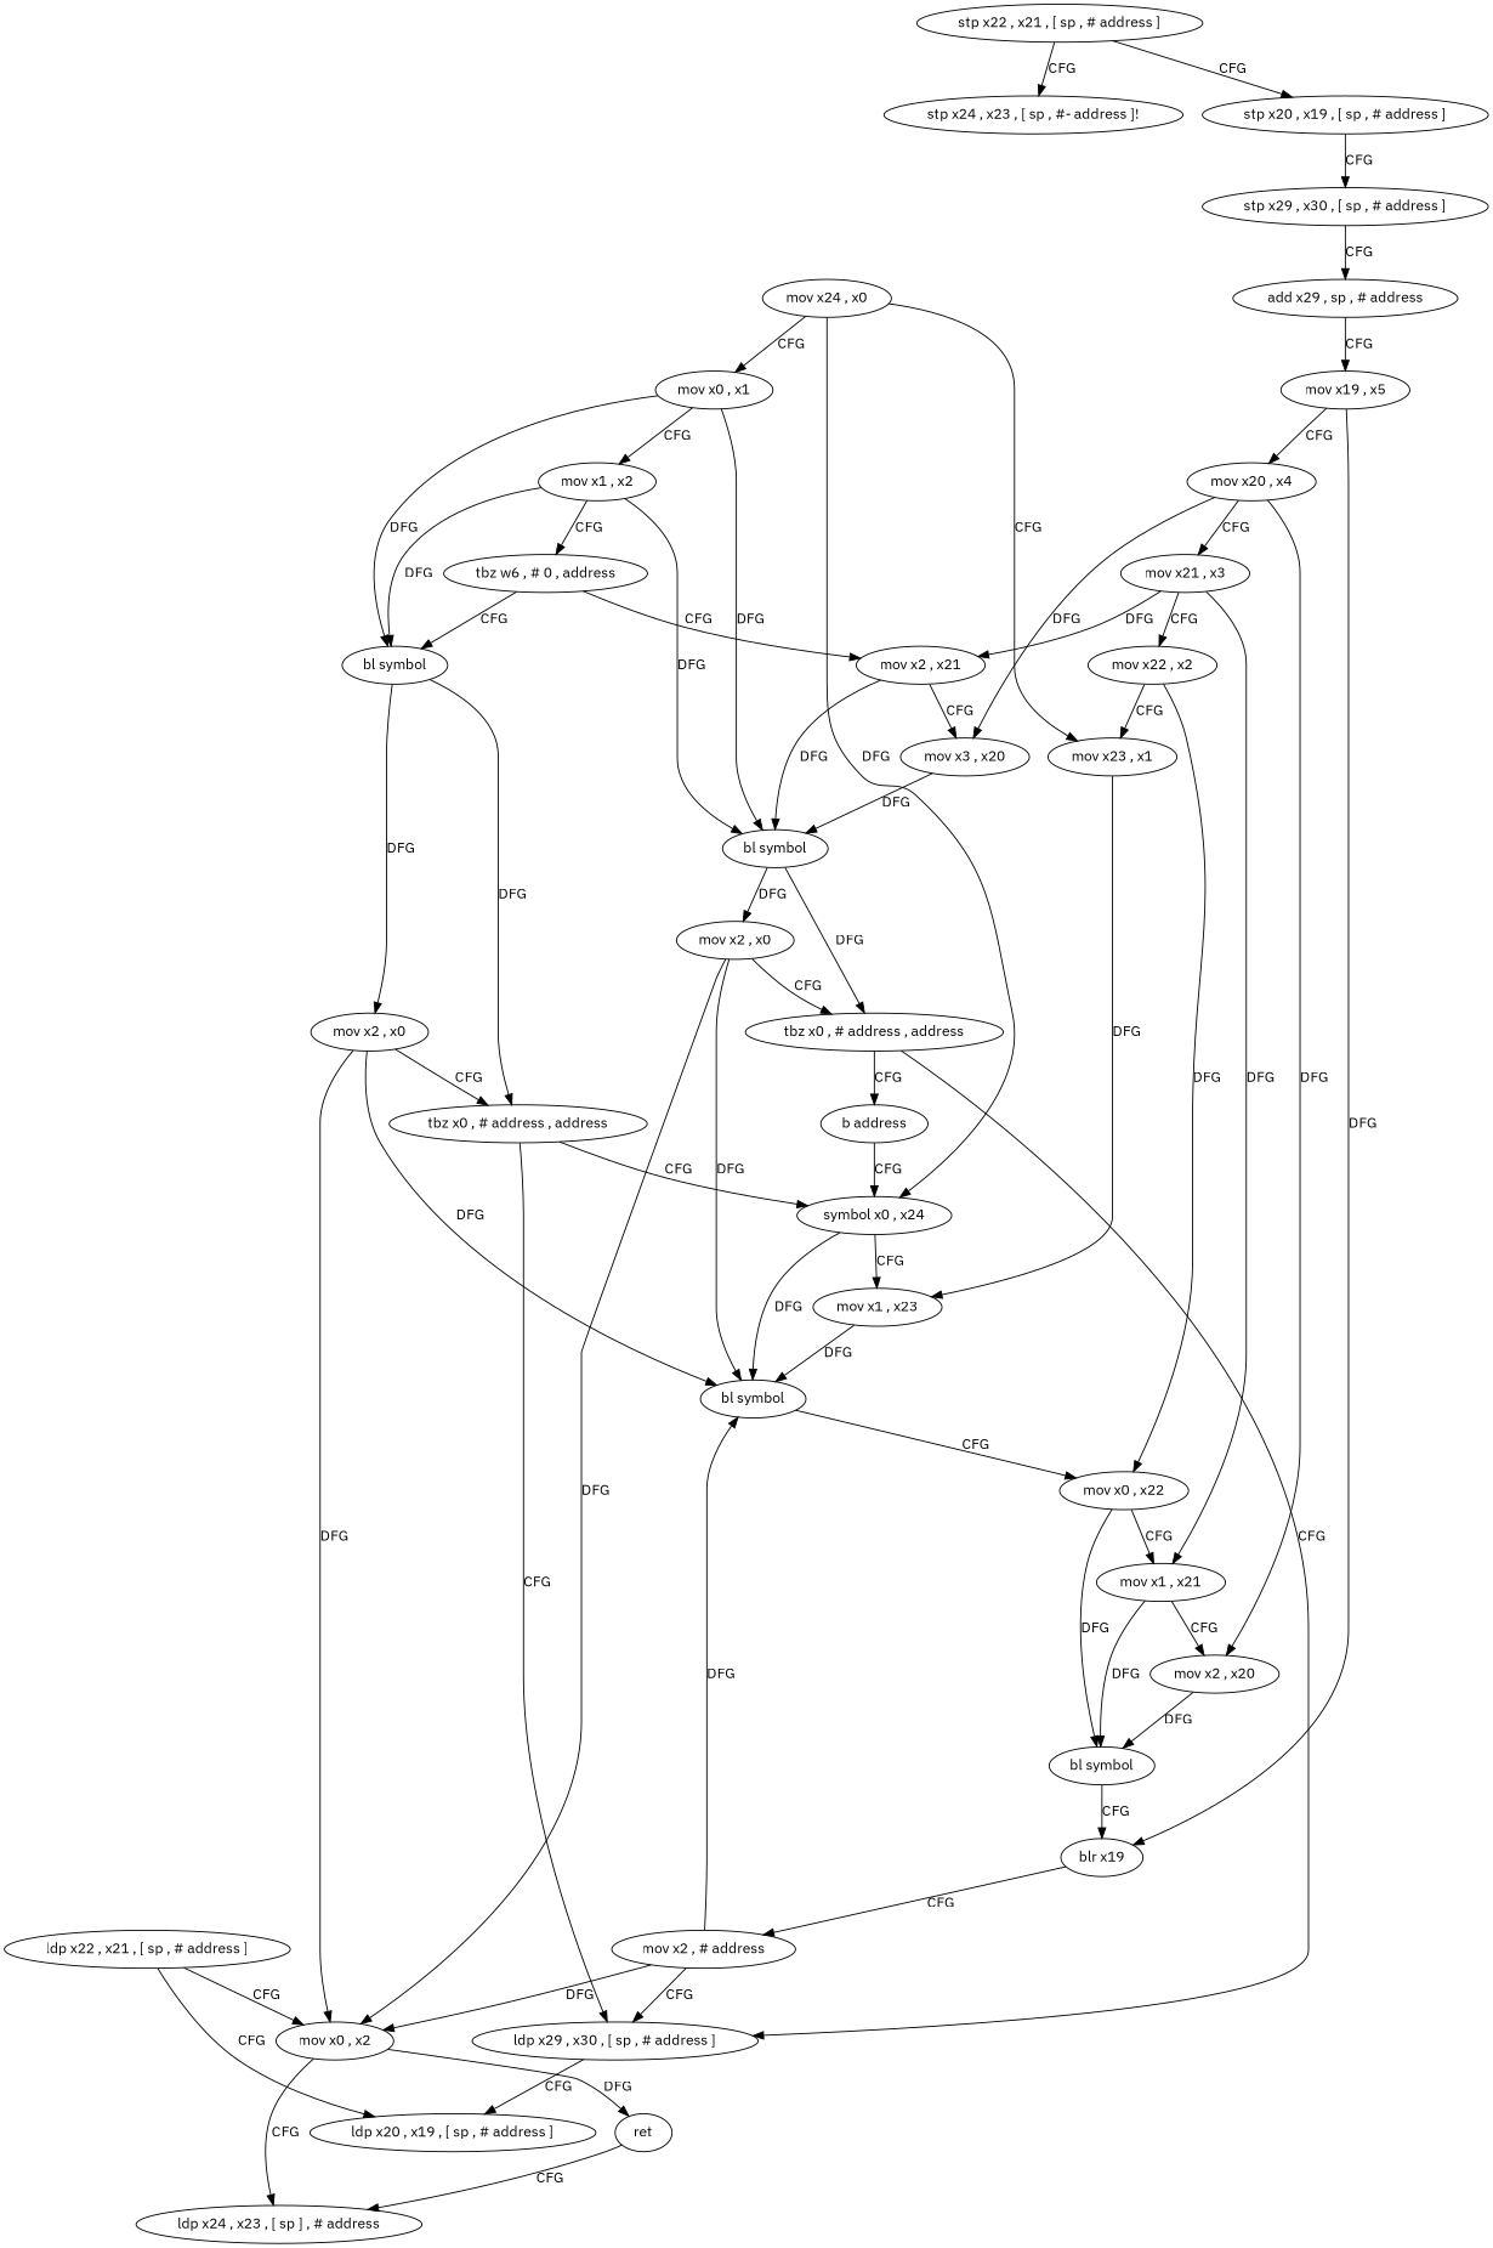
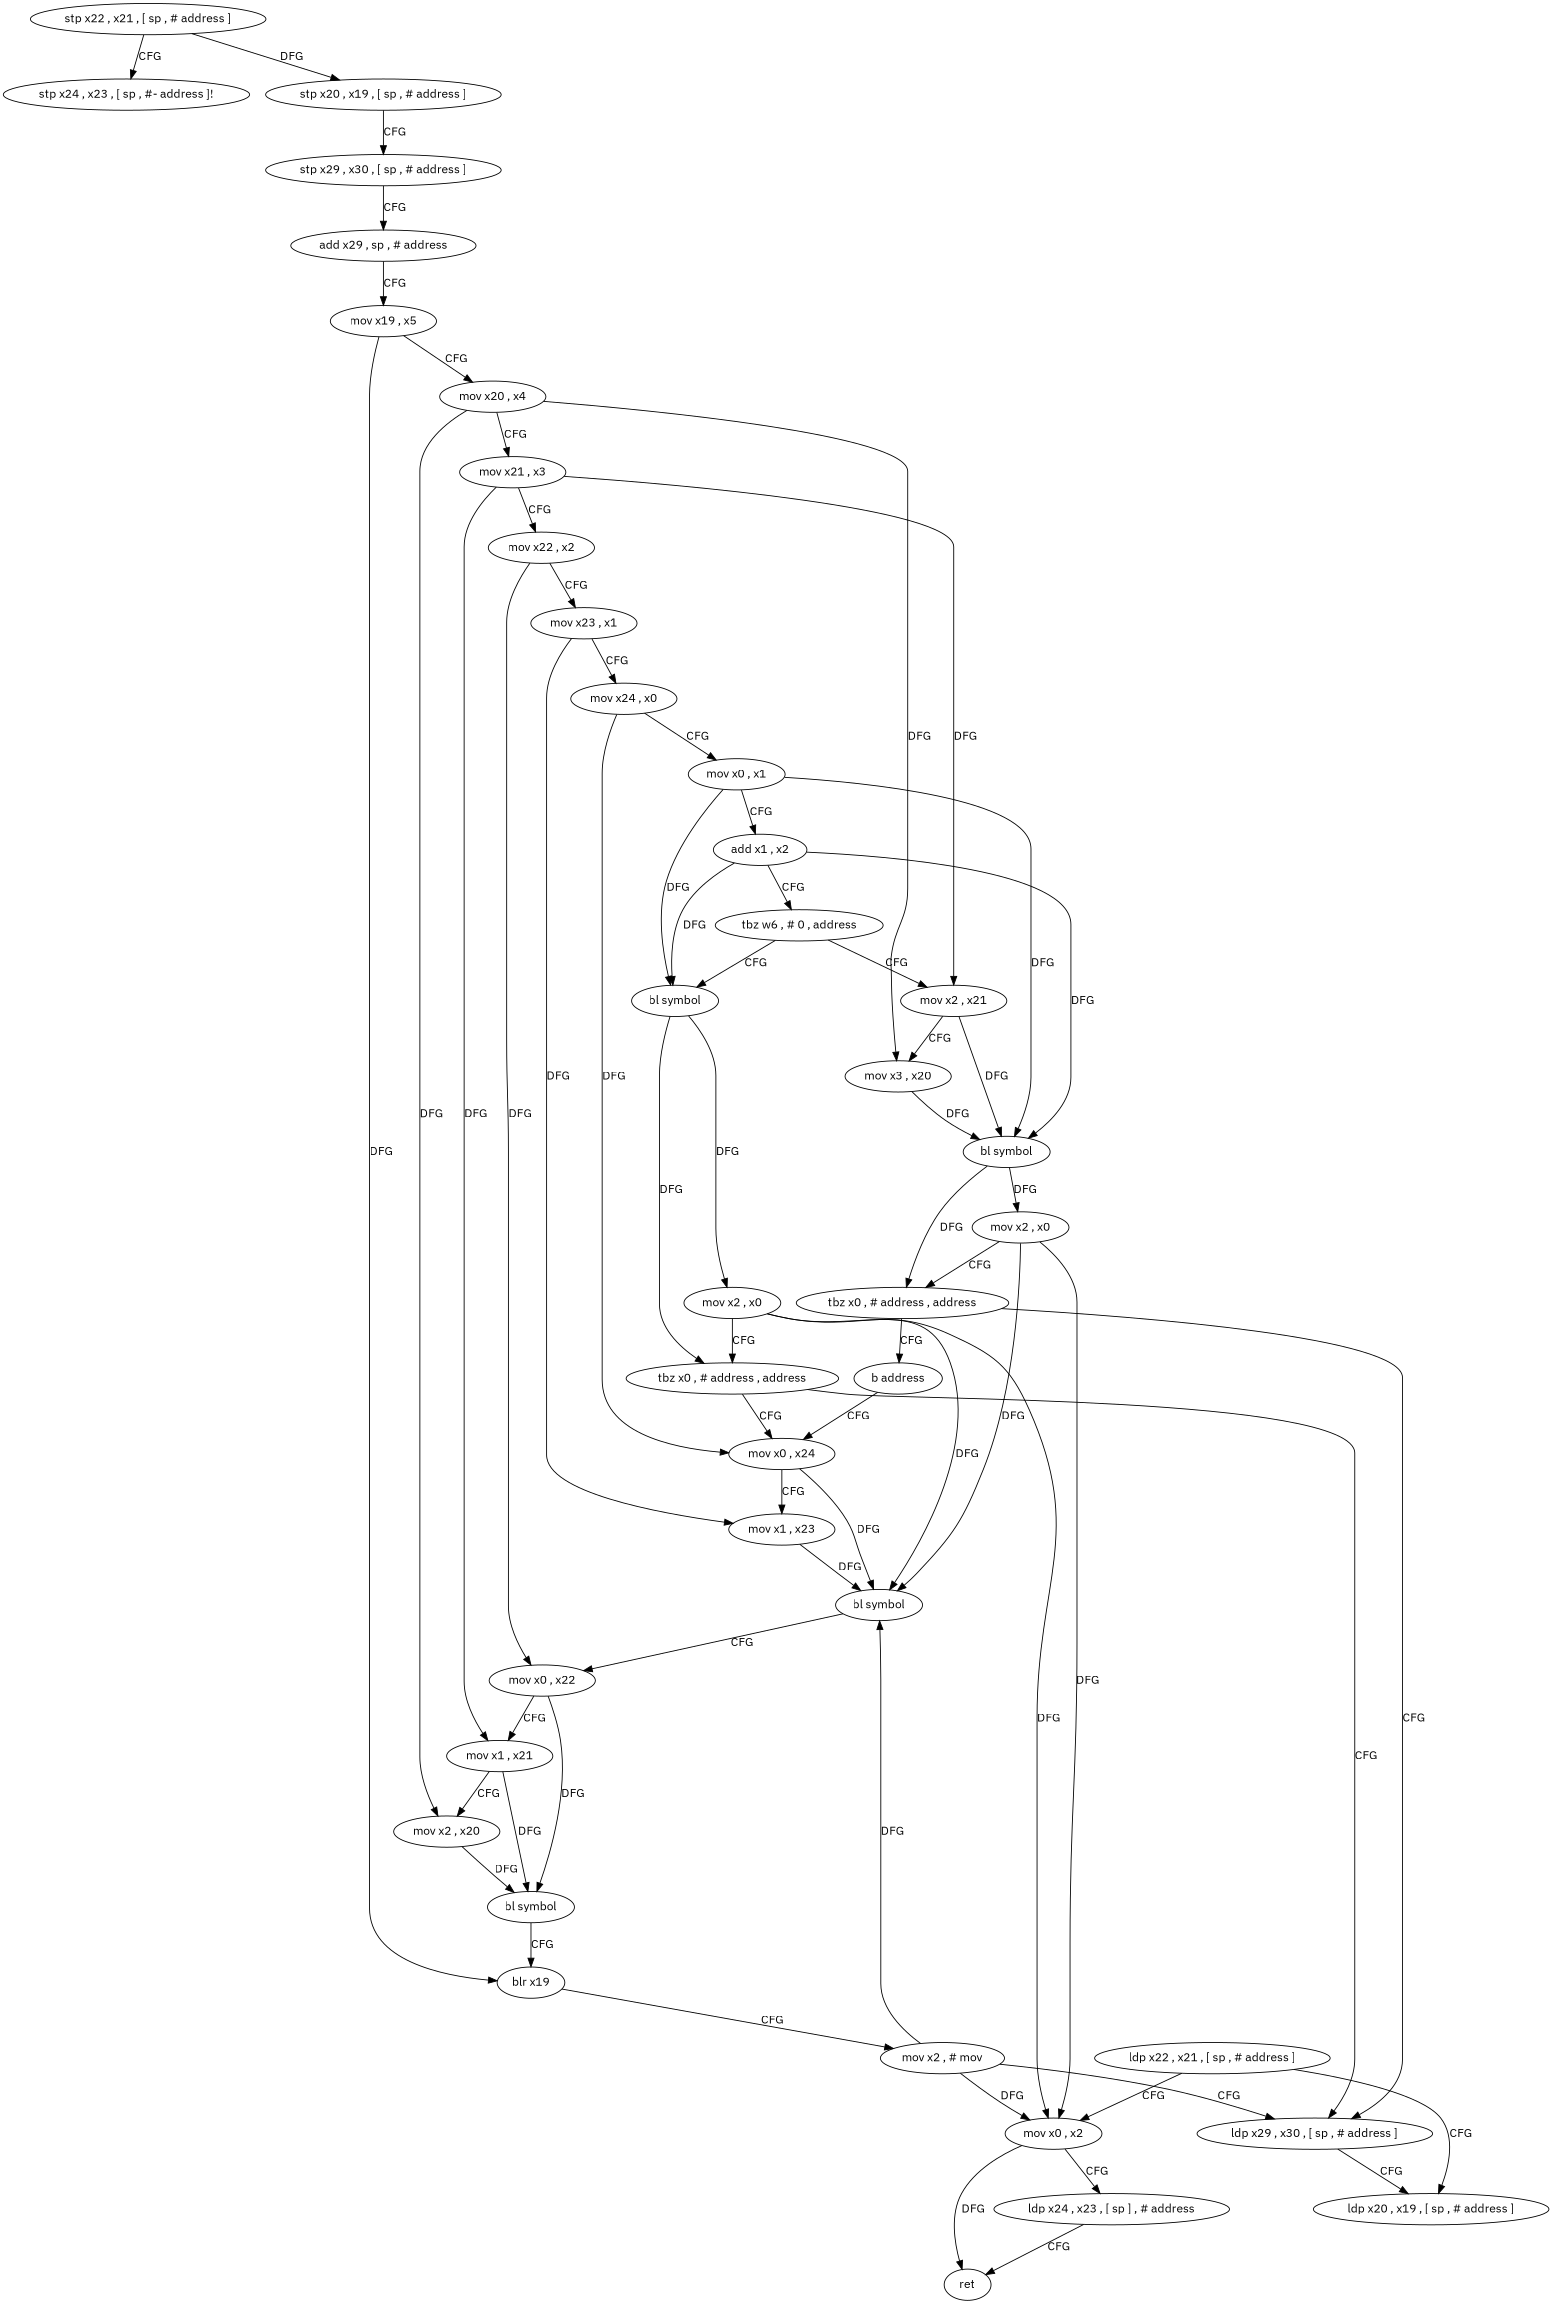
  digraph {
    fontname="IBM Plex Sans"
    node [fontname="IBM Plex Sans"]
    edge [fontname="IBM Plex Sans"]
    n1 [label="stp x24 , x23 , [ sp , #- address ]!"]
    n2 [label="stp x22 , x21 , [ sp , # address ]"]
    n3 [label="stp x20 , x19 , [ sp , # address ]"]
    n4 [label="stp x29 , x30 , [ sp , # address ]"]
    n5 [label="add x29 , sp , # address"]
    n6 [label="mov x19 , x5"]
    n7 [label="mov x20 , x4"]
    n8 [label="blr x19"]
    n9 [label="mov x21 , x3"]
    n10 [label="mov x3 , x20"]
    n11 [label="mov x2 , x20"]
-   n12 [label="mov x2 , # address"]
+   n12 [label="mov x2 , # mov"]
    n13 [label="mov x22 , x2"]
    n14 [label="mov x2 , x21"]
    n15 [label="mov x1 , x21"]
    n16 [label="bl symbol"]
    n17 [label="bl symbol"]
    n18 [label="mov x23 , x1"]
    n19 [label="mov x0 , x22"]
    n20 [label="mov x24 , x0"]
    n21 [label="mov x1 , x23"]
    n22 [label="mov x0 , x1"]
-   n23 [label="symbol x0 , x24"]
+   n23 [label="mov x0 , x24"]
    n24 [label="bl symbol"]
-   n25 [label="mov x1 , x2"]
+   n25 [label="add x1 , x2"]
    n26 [label="bl symbol"]
    n27 [label="tbz w6 , # 0 , address"]
    n28 [label="mov x2 , x0"]
    n29 [label="tbz x0 , # address , address"]
    n30 [label="mov x2 , x0"]
    n31 [label="tbz x0 , # address , address"]
    n32 [label="mov x0 , x2"]
    n33 [label="ldp x29 , x30 , [ sp , # address ]"]
    n34 [label="ldp x24 , x23 , [ sp ] , # address"]
    n35 [label=ret]
    n36 [label="ldp x20 , x19 , [ sp , # address ]"]
    n37 [label="b address"]
    n38 [label="ldp x22 , x21 , [ sp , # address ]"]
    n2 -> n1 [label=CFG]
-   n2 -> n3 [label=CFG]
+   n2 -> n3 [label=DFG]
    n3 -> n4 [label=CFG]
    n4 -> n5 [label=CFG]
    n5 -> n6 [label=CFG]
    n6 -> n7 [label=CFG]
    n6 -> n8 [label=DFG]
    n7 -> n9 [label=CFG]
    n7 -> n10 [label=DFG]
    n7 -> n11 [label=DFG]
    n8 -> n12 [label=CFG]
    n9 -> n13 [label=CFG]
    n9 -> n14 [label=DFG]
    n9 -> n15 [label=DFG]
    n10 -> n16 [label=DFG]
    n11 -> n17 [label=DFG]
    n12 -> n24 [label=DFG]
    n12 -> n32 [label=DFG]
    n12 -> n33 [label=CFG]
    n13 -> n18 [label=CFG]
    n13 -> n19 [label=DFG]
    n14 -> n10 [label=CFG]
    n14 -> n16 [label=DFG]
    n15 -> n11 [label=CFG]
    n15 -> n17 [label=DFG]
    n16 -> n30 [label=DFG]
    n16 -> n31 [label=DFG]
    n17 -> n8 [label=CFG]
-   n20 -> n18 [label=CFG]
+   n18 -> n20 [label=CFG]
    n18 -> n21 [label=DFG]
    n19 -> n15 [label=CFG]
    n19 -> n17 [label=DFG]
    n20 -> n22 [label=CFG]
    n20 -> n23 [label=DFG]
    n21 -> n24 [label=DFG]
    n22 -> n16 [label=DFG]
    n22 -> n25 [label=CFG]
    n22 -> n26 [label=DFG]
    n23 -> n21 [label=CFG]
    n23 -> n24 [label=DFG]
    n24 -> n19 [label=CFG]
    n25 -> n16 [label=DFG]
    n25 -> n26 [label=DFG]
    n25 -> n27 [label=CFG]
    n26 -> n28 [label=DFG]
    n26 -> n29 [label=DFG]
    n27 -> n14 [label=CFG]
    n27 -> n26 [label=CFG]
    n28 -> n24 [label=DFG]
    n28 -> n29 [label=CFG]
    n28 -> n32 [label=DFG]
    n29 -> n23 [label=CFG]
    n29 -> n33 [label=CFG]
    n30 -> n24 [label=DFG]
    n30 -> n31 [label=CFG]
    n30 -> n32 [label=DFG]
    n31 -> n33 [label=CFG]
    n31 -> n37 [label=CFG]
    n32 -> n34 [label=CFG]
    n32 -> n35 [label=DFG]
    n33 -> n36 [label=CFG]
-   n35 -> n34 [label=CFG]
+   n34 -> n35 [label=CFG]
    n37 -> n23 [label=CFG]
    n38 -> n32 [label=CFG]
    n38 -> n36 [label=CFG]
  }
